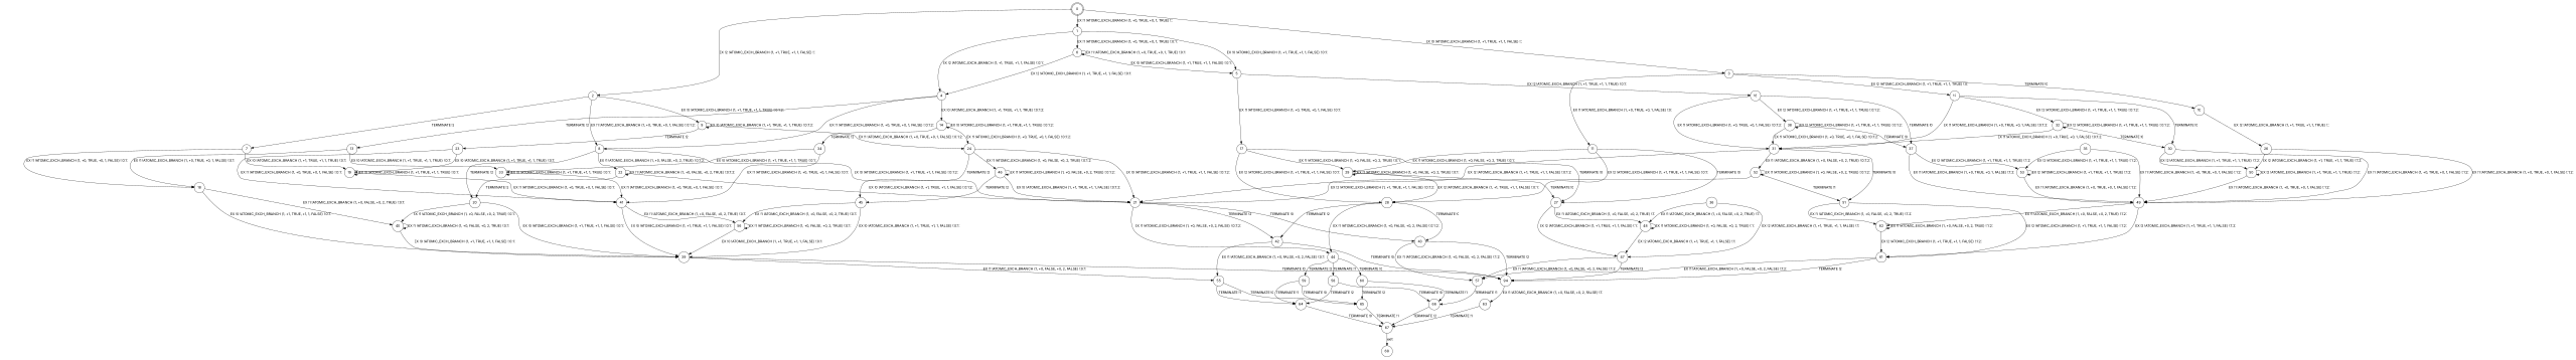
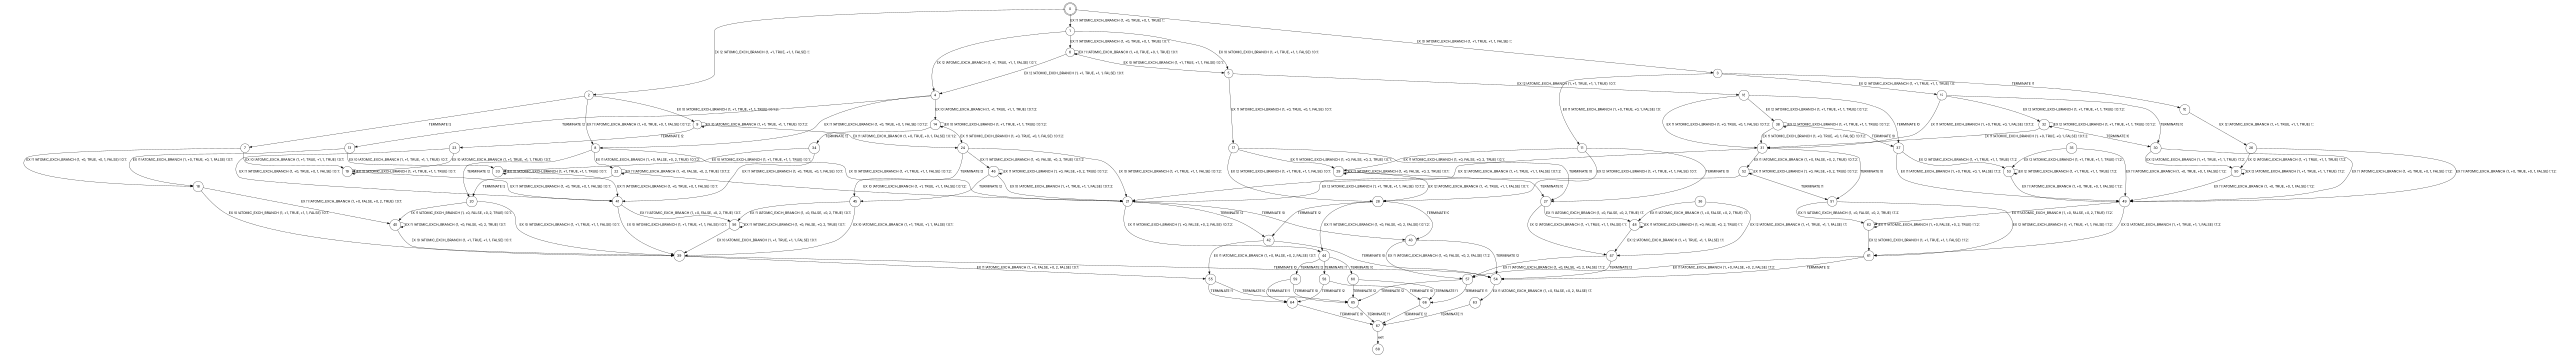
  digraph {
    fontname=Inter
    node [fontname=Inter shape=circle]
    edge [fontname=Inter]
    0 [peripheries=2]
    1
    2
    3
    4
    5
    6
    7
    8
    9
    10
    11
    12
    13
    14
    16
    17
    18
    19
    20
    21
    22
    23
    24
    26
    27
    28
    29
    30
    31
    32
    33
    34
    37
    38
    39
    40
    41
    42
    43
    44
    45
    46
    49
    50
    47
    48
    51
    52
    35
    53
    36
-   54 [label=94]
+   54
    55
    56
    57
    58
    59
    60
    61
    62
    63
    64
    65
    66
    67
    68
    0 -> 1 [label="EX !1 !ATOMIC_EXCH_BRANCH (1, +0, TRUE, +0, 1, TRUE) !::"]
    0 -> 2 [label="EX !2 !ATOMIC_EXCH_BRANCH (1, +1, TRUE, +1, 1, FALSE) !::"]
    0 -> 3 [label="EX !0 !ATOMIC_EXCH_BRANCH (1, +1, TRUE, +1, 1, FALSE) !::"]
    1 -> 4 [label="EX !2 !ATOMIC_EXCH_BRANCH (1, +1, TRUE, +1, 1, FALSE) !:0:1:"]
    1 -> 5 [label="EX !0 !ATOMIC_EXCH_BRANCH (1, +1, TRUE, +1, 1, FALSE) !:0:1:"]
    1 -> 6 [label="EX !1 !ATOMIC_EXCH_BRANCH (1, +0, TRUE, +0, 1, TRUE) !:0:1:"]
    2 -> 7 [label="TERMINATE !2"]
    2 -> 8 [label="EX !1 !ATOMIC_EXCH_BRANCH (1, +0, TRUE, +0, 1, FALSE) !:0:1:2:"]
    2 -> 9 [label="EX !0 !ATOMIC_EXCH_BRANCH (1, +1, TRUE, +1, 1, TRUE) !:0:1:2:"]
-   3 -> 10 [label="TERMINATE !0"]
+   3 -> 10 [label="TERMINATE !1"]
    3 -> 11 [label="EX !1 !ATOMIC_EXCH_BRANCH (1, +0, TRUE, +0, 1, FALSE) !:0:"]
    3 -> 12 [label="EX !2 !ATOMIC_EXCH_BRANCH (1, +1, TRUE, +1, 1, TRUE) !:0:"]
    4 -> 8 [label="EX !1 !ATOMIC_EXCH_BRANCH (1, +0, TRUE, +0, 1, FALSE) !:0:1:2:"]
    4 -> 13 [label="TERMINATE !2"]
    4 -> 14 [label="EX !0 !ATOMIC_EXCH_BRANCH (1, +1, TRUE, +1, 1, TRUE) !:0:1:2:"]
    5 -> 16 [label="EX !2 !ATOMIC_EXCH_BRANCH (1, +1, TRUE, +1, 1, TRUE) !:0:1:"]
    5 -> 17 [label="EX !1 !ATOMIC_EXCH_BRANCH (1, +0, TRUE, +0, 1, FALSE) !:0:1:"]
    6 -> 4 [label="EX !2 !ATOMIC_EXCH_BRANCH (1, +1, TRUE, +1, 1, FALSE) !:0:1:"]
    6 -> 5 [label="EX !0 !ATOMIC_EXCH_BRANCH (1, +1, TRUE, +1, 1, FALSE) !:0:1:"]
    6 -> 6 [label="EX !1 !ATOMIC_EXCH_BRANCH (1, +0, TRUE, +0, 1, TRUE) !:0:1:"]
    7 -> 18 [label="EX !1 !ATOMIC_EXCH_BRANCH (1, +0, TRUE, +0, 1, FALSE) !:0:1:"]
    7 -> 19 [label="EX !0 !ATOMIC_EXCH_BRANCH (1, +1, TRUE, +1, 1, TRUE) !:0:1:"]
    8 -> 20 [label="TERMINATE !2"]
    8 -> 21 [label="EX !0 !ATOMIC_EXCH_BRANCH (1, +1, TRUE, +1, 1, FALSE) !:0:1:2:"]
    8 -> 22 [label="EX !1 !ATOMIC_EXCH_BRANCH (1, +0, FALSE, +0, 2, TRUE) !:0:1:2:"]
    9 -> 9 [label="EX !0 !ATOMIC_EXCH_BRANCH (1, +1, TRUE, +1, 1, TRUE) !:0:1:2:"]
    9 -> 23 [label="TERMINATE !2"]
    9 -> 24 [label="EX !1 !ATOMIC_EXCH_BRANCH (1, +0, TRUE, +0, 1, FALSE) !:0:1:2:"]
    10 -> 26 [label="EX !2 !ATOMIC_EXCH_BRANCH (1, +1, TRUE, +1, 1, TRUE) !::"]
    11 -> 27 [label="TERMINATE !0"]
    11 -> 28 [label="EX !2 !ATOMIC_EXCH_BRANCH (1, +1, TRUE, +1, 1, FALSE) !:0:1:"]
    11 -> 29 [label="EX !1 !ATOMIC_EXCH_BRANCH (1, +0, FALSE, +0, 2, TRUE) !:0:1:"]
    12 -> 30 [label="TERMINATE !0"]
    12 -> 31 [label="EX !1 !ATOMIC_EXCH_BRANCH (1, +0, TRUE, +0, 1, FALSE) !:0:1:2:"]
    12 -> 32 [label="EX !2 !ATOMIC_EXCH_BRANCH (1, +1, TRUE, +1, 1, TRUE) !:0:1:2:"]
    13 -> 18 [label="EX !1 !ATOMIC_EXCH_BRANCH (1, +0, TRUE, +0, 1, FALSE) !:0:1:"]
    13 -> 33 [label="EX !0 !ATOMIC_EXCH_BRANCH (1, +1, TRUE, +1, 1, TRUE) !:0:1:"]
    14 -> 14 [label="EX !0 !ATOMIC_EXCH_BRANCH (1, +1, TRUE, +1, 1, TRUE) !:0:1:2:"]
    14 -> 24 [label="EX !1 !ATOMIC_EXCH_BRANCH (1, +0, TRUE, +0, 1, FALSE) !:0:1:2:"]
    14 -> 34 [label="TERMINATE !2"]
    16 -> 31 [label="EX !1 !ATOMIC_EXCH_BRANCH (1, +0, TRUE, +0, 1, FALSE) !:0:1:2:"]
    16 -> 37 [label="TERMINATE !0"]
    16 -> 38 [label="EX !2 !ATOMIC_EXCH_BRANCH (1, +1, TRUE, +1, 1, TRUE) !:0:1:2:"]
    17 -> 27 [label="TERMINATE !0"]
    17 -> 28 [label="EX !2 !ATOMIC_EXCH_BRANCH (1, +1, TRUE, +1, 1, FALSE) !:0:1:"]
    17 -> 29 [label="EX !1 !ATOMIC_EXCH_BRANCH (1, +0, FALSE, +0, 2, TRUE) !:0:1:"]
    18 -> 39 [label="EX !0 !ATOMIC_EXCH_BRANCH (1, +1, TRUE, +1, 1, FALSE) !:0:1:"]
    18 -> 40 [label="EX !1 !ATOMIC_EXCH_BRANCH (1, +0, FALSE, +0, 2, TRUE) !:0:1:"]
    19 -> 19 [label="EX !0 !ATOMIC_EXCH_BRANCH (1, +1, TRUE, +1, 1, TRUE) !:0:1:"]
    19 -> 41 [label="EX !1 !ATOMIC_EXCH_BRANCH (1, +0, TRUE, +0, 1, FALSE) !:0:1:"]
    20 -> 39 [label="EX !0 !ATOMIC_EXCH_BRANCH (1, +1, TRUE, +1, 1, FALSE) !:0:1:"]
    20 -> 40 [label="EX !1 !ATOMIC_EXCH_BRANCH (1, +0, FALSE, +0, 2, TRUE) !:0:1:"]
    21 -> 42 [label="TERMINATE !2"]
    21 -> 43 [label="TERMINATE !0"]
    21 -> 44 [label="EX !1 !ATOMIC_EXCH_BRANCH (1, +0, FALSE, +0, 2, FALSE) !:0:1:2:"]
    22 -> 20 [label="TERMINATE !2"]
    22 -> 21 [label="EX !0 !ATOMIC_EXCH_BRANCH (1, +1, TRUE, +1, 1, FALSE) !:0:1:2:"]
    22 -> 22 [label="EX !1 !ATOMIC_EXCH_BRANCH (1, +0, FALSE, +0, 2, TRUE) !:0:1:2:"]
    23 -> 19 [label="EX !0 !ATOMIC_EXCH_BRANCH (1, +1, TRUE, +1, 1, TRUE) !:0:1:"]
    23 -> 41 [label="EX !1 !ATOMIC_EXCH_BRANCH (1, +0, TRUE, +0, 1, FALSE) !:0:1:"]
    24 -> 21 [label="EX !0 !ATOMIC_EXCH_BRANCH (1, +1, TRUE, +1, 1, FALSE) !:0:1:2:"]
    24 -> 45 [label="TERMINATE !2"]
    24 -> 46 [label="EX !1 !ATOMIC_EXCH_BRANCH (1, +0, FALSE, +0, 2, TRUE) !:0:1:2:"]
    26 -> 49 [label="EX !1 !ATOMIC_EXCH_BRANCH (1, +0, TRUE, +0, 1, FALSE) !:1:2:"]
    26 -> 50 [label="EX !2 !ATOMIC_EXCH_BRANCH (1, +1, TRUE, +1, 1, TRUE) !:1:2:"]
    27 -> 47 [label="EX !2 !ATOMIC_EXCH_BRANCH (1, +1, TRUE, +1, 1, FALSE) !:1:"]
    27 -> 48 [label="EX !1 !ATOMIC_EXCH_BRANCH (1, +0, FALSE, +0, 2, TRUE) !:1:"]
    28 -> 42 [label="TERMINATE !2"]
    28 -> 43 [label="TERMINATE !0"]
    28 -> 44 [label="EX !1 !ATOMIC_EXCH_BRANCH (1, +0, FALSE, +0, 2, FALSE) !:0:1:2:"]
    29 -> 27 [label="TERMINATE !0"]
    29 -> 28 [label="EX !2 !ATOMIC_EXCH_BRANCH (1, +1, TRUE, +1, 1, FALSE) !:0:1:"]
    29 -> 29 [label="EX !1 !ATOMIC_EXCH_BRANCH (1, +0, FALSE, +0, 2, TRUE) !:0:1:"]
    30 -> 49 [label="EX !1 !ATOMIC_EXCH_BRANCH (1, +0, TRUE, +0, 1, FALSE) !:1:2:"]
    30 -> 50 [label="EX !2 !ATOMIC_EXCH_BRANCH (1, +1, TRUE, +1, 1, TRUE) !:1:2:"]
    31 -> 21 [label="EX !2 !ATOMIC_EXCH_BRANCH (1, +1, TRUE, +1, 1, FALSE) !:0:1:2:"]
    31 -> 51 [label="TERMINATE !0"]
    31 -> 52 [label="EX !1 !ATOMIC_EXCH_BRANCH (1, +0, FALSE, +0, 2, TRUE) !:0:1:2:"]
    32 -> 30 [label="TERMINATE !0"]
    32 -> 31 [label="EX !1 !ATOMIC_EXCH_BRANCH (1, +0, TRUE, +0, 1, FALSE) !:0:1:2:"]
    32 -> 32 [label="EX !2 !ATOMIC_EXCH_BRANCH (1, +1, TRUE, +1, 1, TRUE) !:0:1:2:"]
    33 -> 33 [label="EX !0 !ATOMIC_EXCH_BRANCH (1, +1, TRUE, +1, 1, TRUE) !:0:1:"]
    33 -> 41 [label="EX !1 !ATOMIC_EXCH_BRANCH (1, +0, TRUE, +0, 1, FALSE) !:0:1:"]
    34 -> 33 [label="EX !0 !ATOMIC_EXCH_BRANCH (1, +1, TRUE, +1, 1, TRUE) !:0:1:"]
    34 -> 41 [label="EX !1 !ATOMIC_EXCH_BRANCH (1, +0, TRUE, +0, 1, FALSE) !:0:1:"]
    37 -> 49 [label="EX !1 !ATOMIC_EXCH_BRANCH (1, +0, TRUE, +0, 1, FALSE) !:1:2:"]
    37 -> 53 [label="EX !2 !ATOMIC_EXCH_BRANCH (1, +1, TRUE, +1, 1, TRUE) !:1:2:"]
    38 -> 31 [label="EX !1 !ATOMIC_EXCH_BRANCH (1, +0, TRUE, +0, 1, FALSE) !:0:1:2:"]
    38 -> 37 [label="TERMINATE !0"]
    38 -> 38 [label="EX !2 !ATOMIC_EXCH_BRANCH (1, +1, TRUE, +1, 1, TRUE) !:0:1:2:"]
    39 -> 54 [label="TERMINATE !0"]
    39 -> 55 [label="EX !1 !ATOMIC_EXCH_BRANCH (1, +0, FALSE, +0, 2, FALSE) !:0:1:"]
    40 -> 39 [label="EX !0 !ATOMIC_EXCH_BRANCH (1, +1, TRUE, +1, 1, FALSE) !:0:1:"]
    40 -> 40 [label="EX !1 !ATOMIC_EXCH_BRANCH (1, +0, FALSE, +0, 2, TRUE) !:0:1:"]
    41 -> 39 [label="EX !0 !ATOMIC_EXCH_BRANCH (1, +1, TRUE, +1, 1, FALSE) !:0:1:"]
    41 -> 56 [label="EX !1 !ATOMIC_EXCH_BRANCH (1, +0, FALSE, +0, 2, TRUE) !:0:1:"]
    42 -> 54 [label="TERMINATE !0"]
    42 -> 55 [label="EX !1 !ATOMIC_EXCH_BRANCH (1, +0, FALSE, +0, 2, FALSE) !:0:1:"]
    43 -> 54 [label="TERMINATE !2"]
    43 -> 57 [label="EX !1 !ATOMIC_EXCH_BRANCH (1, +0, FALSE, +0, 2, FALSE) !:1:2:"]
    44 -> 58 [label="TERMINATE !1"]
    44 -> 59 [label="TERMINATE !2"]
    44 -> 60 [label="TERMINATE !0"]
    45 -> 39 [label="EX !0 !ATOMIC_EXCH_BRANCH (1, +1, TRUE, +1, 1, FALSE) !:0:1:"]
    45 -> 56 [label="EX !1 !ATOMIC_EXCH_BRANCH (1, +0, FALSE, +0, 2, TRUE) !:0:1:"]
    46 -> 21 [label="EX !0 !ATOMIC_EXCH_BRANCH (1, +1, TRUE, +1, 1, FALSE) !:0:1:2:"]
    46 -> 45 [label="TERMINATE !2"]
    46 -> 46 [label="EX !1 !ATOMIC_EXCH_BRANCH (1, +0, FALSE, +0, 2, TRUE) !:0:1:2:"]
    49 -> 61 [label="EX !2 !ATOMIC_EXCH_BRANCH (1, +1, TRUE, +1, 1, FALSE) !:1:2:"]
    49 -> 62 [label="EX !1 !ATOMIC_EXCH_BRANCH (1, +0, FALSE, +0, 2, TRUE) !:1:2:"]
    50 -> 49 [label="EX !1 !ATOMIC_EXCH_BRANCH (1, +0, TRUE, +0, 1, FALSE) !:1:2:"]
    50 -> 50 [label="EX !2 !ATOMIC_EXCH_BRANCH (1, +1, TRUE, +1, 1, TRUE) !:1:2:"]
    47 -> 54 [label="TERMINATE !2"]
    47 -> 57 [label="EX !1 !ATOMIC_EXCH_BRANCH (1, +0, FALSE, +0, 2, FALSE) !:1:2:"]
    48 -> 47 [label="EX !2 !ATOMIC_EXCH_BRANCH (1, +1, TRUE, +1, 1, FALSE) !:1:"]
    48 -> 48 [label="EX !1 !ATOMIC_EXCH_BRANCH (1, +0, FALSE, +0, 2, TRUE) !:1:"]
    51 -> 61 [label="EX !2 !ATOMIC_EXCH_BRANCH (1, +1, TRUE, +1, 1, FALSE) !:1:2:"]
    51 -> 62 [label="EX !1 !ATOMIC_EXCH_BRANCH (1, +0, FALSE, +0, 2, TRUE) !:1:2:"]
    52 -> 21 [label="EX !2 !ATOMIC_EXCH_BRANCH (1, +1, TRUE, +1, 1, FALSE) !:0:1:2:"]
    52 -> 51 [label="TERMINATE !1"]
    52 -> 52 [label="EX !1 !ATOMIC_EXCH_BRANCH (1, +0, FALSE, +0, 2, TRUE) !:0:1:2:"]
    35 -> 49 [label="EX !1 !ATOMIC_EXCH_BRANCH (1, +0, TRUE, +0, 1, FALSE) !:1:2:"]
    35 -> 53 [label="EX !2 !ATOMIC_EXCH_BRANCH (1, +1, TRUE, +1, 1, TRUE) !:1:2:"]
    53 -> 49 [label="EX !1 !ATOMIC_EXCH_BRANCH (1, +0, TRUE, +0, 1, FALSE) !:1:2:"]
    53 -> 53 [label="EX !2 !ATOMIC_EXCH_BRANCH (1, +1, TRUE, +1, 1, TRUE) !:1:2:"]
    36 -> 47 [label="EX !2 !ATOMIC_EXCH_BRANCH (1, +1, TRUE, +1, 1, FALSE) !:1:"]
    36 -> 48 [label="EX !1 !ATOMIC_EXCH_BRANCH (1, +0, FALSE, +0, 2, TRUE) !:1:"]
    54 -> 63 [label="EX !1 !ATOMIC_EXCH_BRANCH (1, +0, FALSE, +0, 2, FALSE) !:1:"]
    55 -> 64 [label="TERMINATE !1"]
    55 -> 65 [label="TERMINATE !0"]
    56 -> 39 [label="EX !0 !ATOMIC_EXCH_BRANCH (1, +1, TRUE, +1, 1, FALSE) !:0:1:"]
    56 -> 56 [label="EX !1 !ATOMIC_EXCH_BRANCH (1, +0, FALSE, +0, 2, TRUE) !:0:1:"]
+   57 -> 65 [label="TERMINATE !2"]
    57 -> 66 [label="TERMINATE !1"]
    58 -> 64 [label="TERMINATE !2"]
    58 -> 66 [label="TERMINATE !0"]
    59 -> 64 [label="TERMINATE !1"]
    59 -> 65 [label="TERMINATE !0"]
    60 -> 65 [label="TERMINATE !2"]
    60 -> 66 [label="TERMINATE !1"]
    61 -> 54 [label="TERMINATE !2"]
    61 -> 57 [label="EX !1 !ATOMIC_EXCH_BRANCH (1, +0, FALSE, +0, 2, FALSE) !:1:2:"]
    62 -> 61 [label="EX !2 !ATOMIC_EXCH_BRANCH (1, +1, TRUE, +1, 1, FALSE) !:1:2:"]
    62 -> 62 [label="EX !1 !ATOMIC_EXCH_BRANCH (1, +0, FALSE, +0, 2, TRUE) !:1:2:"]
    63 -> 67 [label="TERMINATE !1"]
    64 -> 67 [label="TERMINATE !0"]
    65 -> 67 [label="TERMINATE !1"]
    66 -> 67 [label="TERMINATE !2"]
    67 -> 68 [label=exit]
  }
